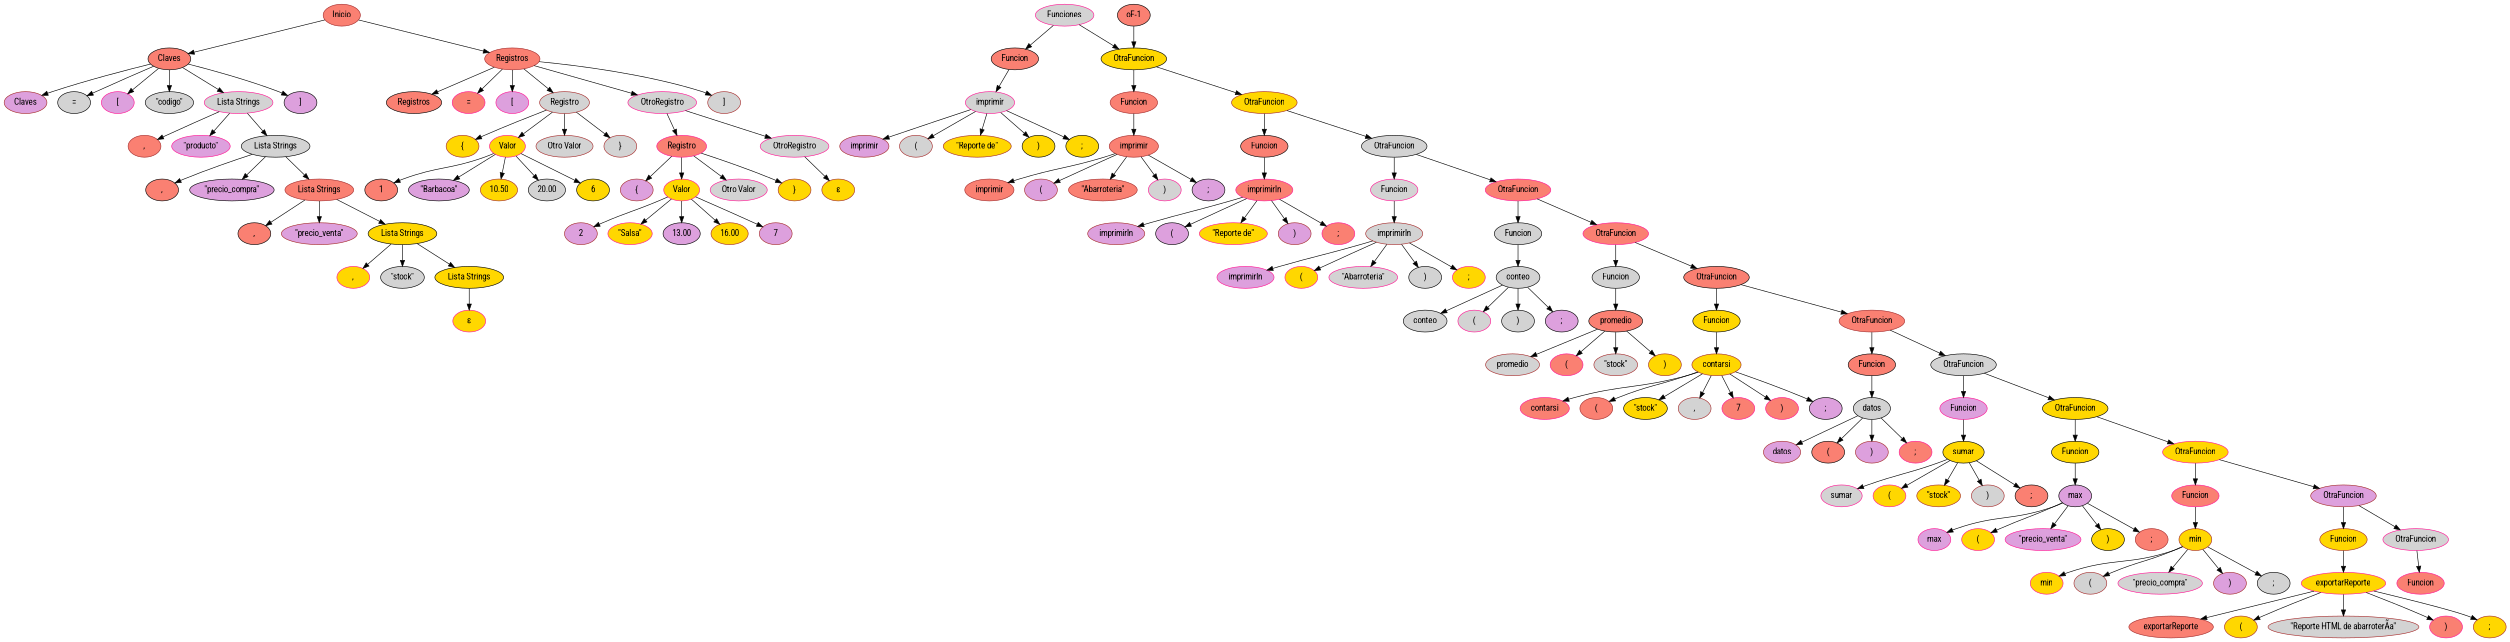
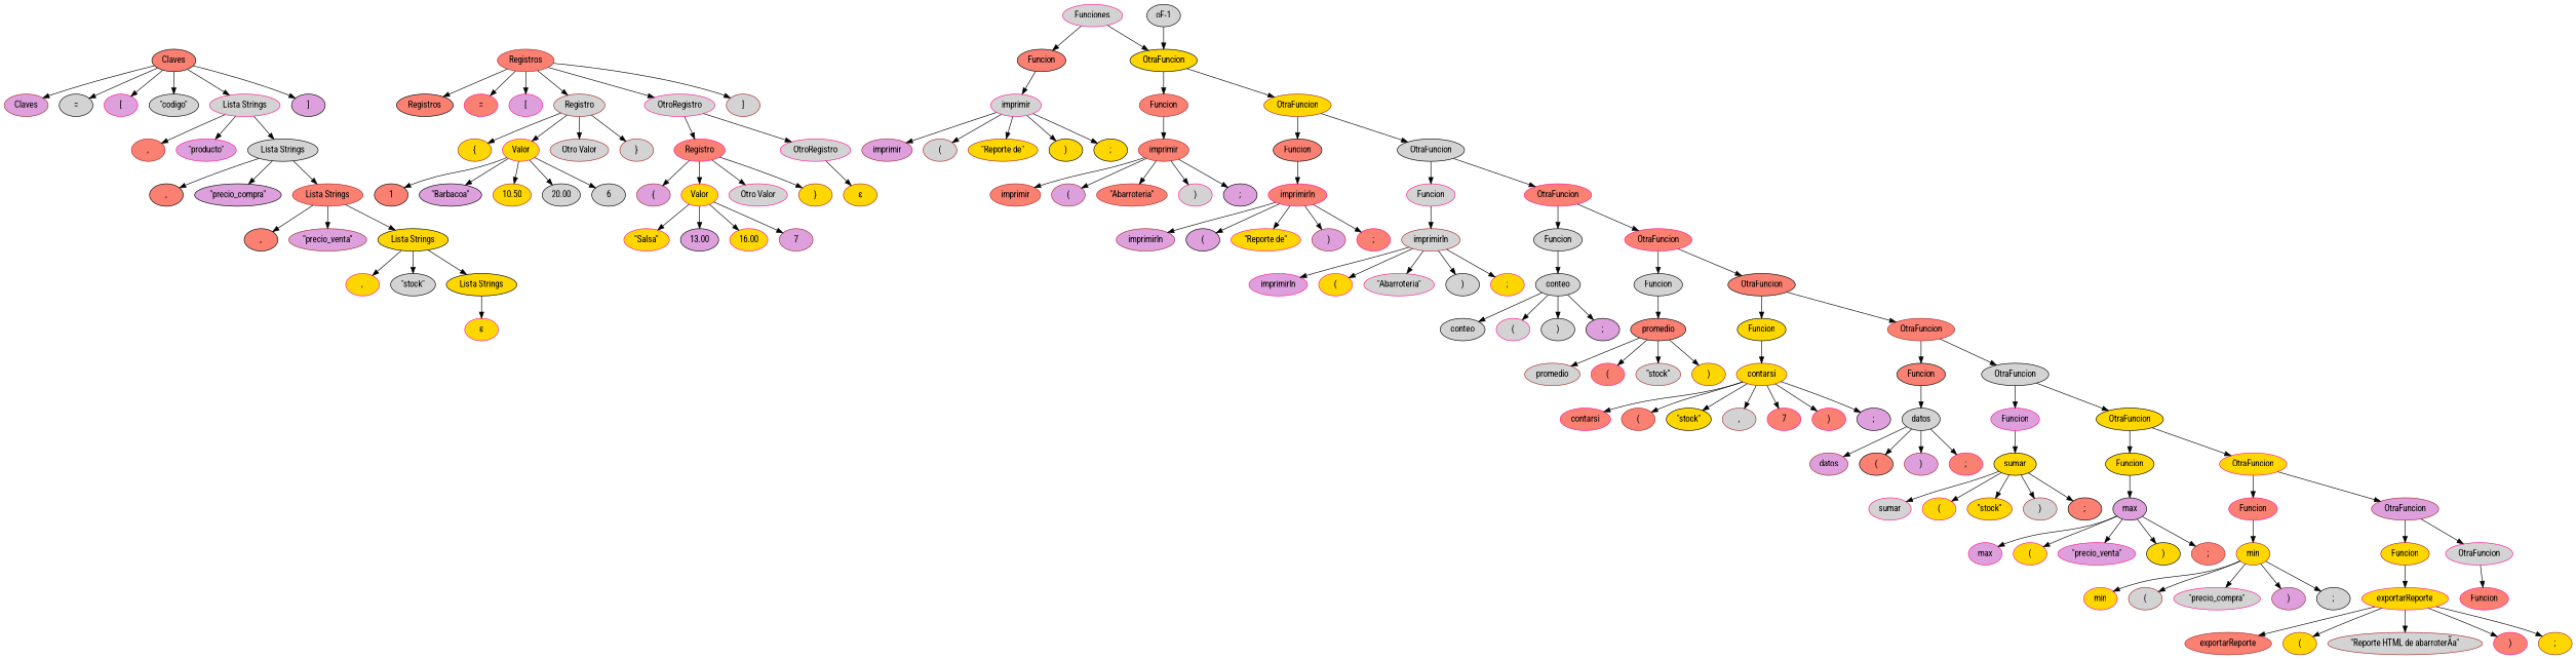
  digraph {
    fontname="Roboto Condensed"
    node [color=brown fillcolor=lightgrey fontname="Roboto Condensed" style=filled]
    edge [fontname="Roboto Condensed"]
-   n1 [fillcolor=salmon label=Inicio]
    n2 [color=black fillcolor=salmon label=Claves]
    n3 [fillcolor=salmon label=Registros]
    n4 [fillcolor=plum label=Claves]
    n5 [color=black label="="]
    n6 [color=deeppink fillcolor=plum label="["]
    n7 [color=black label="\"codigo\""]
    n8 [color=deeppink label="Lista Strings"]
    n9 [color=black fillcolor=plum label="]"]
    n10 [color=black fillcolor=salmon label=Registros]
    n11 [color=deeppink fillcolor=salmon label="="]
    n12 [color=deeppink fillcolor=plum label="["]
    n13 [label=Registro]
    n14 [color=deeppink label=OtroRegistro]
    n15 [label="]"]
    n16 [color=deeppink label=Funciones]
    n17 [color=black fillcolor=salmon label=Funcion]
    n18 [color=black fillcolor=gold label=OtraFuncion]
    n19 [fillcolor=salmon label=","]
    n20 [color=deeppink fillcolor=plum label="\"producto\""]
    n21 [color=black label="Lista Strings"]
    n22 [fillcolor=gold label="{"]
    n23 [color=deeppink fillcolor=gold label=Valor]
    n24 [label="Otro Valor"]
    n25 [label="}"]
    n26 [color=deeppink fillcolor=salmon label=Registro]
    n27 [color=deeppink label=OtroRegistro]
    n28 [color=deeppink label=imprimir]
    n29 [fillcolor=salmon label=Funcion]
    n30 [fillcolor=gold label=OtraFuncion]
    n31 [color=black fillcolor=salmon label=","]
    n32 [color=black fillcolor=plum label="\"precio_compra\""]
    n33 [fillcolor=salmon label="Lista Strings"]
    n34 [color=black fillcolor=salmon label=","]
    n35 [fillcolor=plum label="\"precio_venta\""]
    n36 [color=black fillcolor=gold label="Lista Strings"]
    n37 [color=deeppink fillcolor=gold label=","]
    n38 [color=black label="\"stock\""]
    n39 [color=black fillcolor=gold label="Lista Strings"]
    "ε" [color=deeppink fillcolor=gold]
    n41 [color=black fillcolor=salmon label=1]
    n42 [color=black fillcolor=plum label="\"Barbacoa\""]
    n43 [fillcolor=gold label=10.50]
    n44 [color=black label=20.00]
-   n45 [color=black fillcolor=gold label=6]
+   n45 [color=black label=6]
    n46 [fillcolor=plum label="{"]
    n47 [color=deeppink fillcolor=gold label=Valor]
    n48 [color=deeppink label="Otro Valor"]
    n49 [fillcolor=gold label="}"]
    n50 [fillcolor=gold label="ε"]
-   n51 [fillcolor=plum label=2]
    n52 [color=deeppink fillcolor=gold label="\"Salsa\""]
    n53 [color=black fillcolor=plum label=13.00]
-   n54 [fillcolor=gold label=16.00]
+   n54 [color=deeppink fillcolor=gold label=16.00]
    n55 [fillcolor=plum label=7]
    n56 [fillcolor=plum label=imprimir]
    n57 [label="("]
    n58 [fillcolor=gold label="\"Reporte de\""]
    n59 [color=black fillcolor=gold label=")"]
    n60 [color=black fillcolor=gold label=";"]
    n61 [fillcolor=salmon label=imprimir]
    n62 [fillcolor=salmon label=imprimir]
    n63 [fillcolor=plum label="("]
    n64 [fillcolor=salmon label="\"Abarroteria\""]
    n65 [color=deeppink label=")"]
    n66 [color=black fillcolor=plum label=";"]
    n67 [color=black fillcolor=salmon label=Funcion]
    n68 [color=black label=OtraFuncion]
-   "oF-1" [color=black fillcolor=salmon]
+   "oF-1" [color=black]
    n70 [color=deeppink fillcolor=salmon label=imprimirln]
    n71 [fillcolor=plum label=imprimirln]
    n72 [color=black fillcolor=plum label="("]
    n73 [color=deeppink fillcolor=gold label="\"Reporte de\""]
    n74 [fillcolor=plum label=")"]
    n75 [color=deeppink fillcolor=salmon label=";"]
    n76 [color=deeppink label=Funcion]
    n77 [color=deeppink fillcolor=salmon label=OtraFuncion]
    n78 [label=imprimirln]
    n79 [color=deeppink fillcolor=plum label=imprimirln]
    n80 [color=deeppink fillcolor=gold label="("]
    n81 [color=deeppink label="\"Abarroteria\""]
    n82 [color=black label=")"]
    n83 [color=deeppink fillcolor=gold label=";"]
    n84 [color=black label=Funcion]
    n85 [color=deeppink fillcolor=salmon label=OtraFuncion]
    n86 [color=black label=conteo]
    n87 [color=black label=conteo]
    n88 [color=deeppink label="("]
    n89 [color=black label=")"]
    n90 [color=black fillcolor=plum label=";"]
    n91 [color=black label=Funcion]
    n92 [color=black fillcolor=salmon label=OtraFuncion]
    n93 [color=black fillcolor=salmon label=promedio]
    n94 [label=promedio]
    n95 [color=deeppink fillcolor=salmon label="("]
    n96 [label="\"stock\""]
    n97 [fillcolor=gold label=")"]
    n98 [color=black fillcolor=gold label=Funcion]
    n99 [fillcolor=salmon label=OtraFuncion]
    n100 [fillcolor=gold label=contarsi]
    n101 [color=deeppink fillcolor=salmon label=contarsi]
    n102 [fillcolor=salmon label="("]
    n103 [color=black fillcolor=gold label="\"stock\""]
    n104 [label=","]
    n105 [color=deeppink fillcolor=salmon label=7]
    n106 [color=deeppink fillcolor=salmon label=")"]
    n107 [color=black fillcolor=plum label=";"]
    n108 [color=black fillcolor=salmon label=Funcion]
    n109 [color=black label=OtraFuncion]
    n110 [color=black label=datos]
    n111 [fillcolor=plum label=datos]
    n112 [color=black fillcolor=salmon label="("]
    n113 [fillcolor=plum label=")"]
    n114 [color=deeppink fillcolor=salmon label=";"]
    n115 [color=deeppink fillcolor=plum label=Funcion]
    n116 [color=black fillcolor=gold label=OtraFuncion]
    n117 [color=black fillcolor=gold label=sumar]
    n118 [color=deeppink label=sumar]
    n119 [color=deeppink fillcolor=gold label="("]
    n120 [fillcolor=gold label="\"stock\""]
    n121 [label=")"]
    n122 [color=black fillcolor=salmon label=";"]
    n123 [color=black fillcolor=gold label=Funcion]
    n124 [color=deeppink fillcolor=gold label=OtraFuncion]
    n125 [color=black fillcolor=plum label=max]
    n126 [color=deeppink fillcolor=plum label=max]
    n127 [color=deeppink fillcolor=gold label="("]
    n128 [color=deeppink fillcolor=plum label="\"precio_venta\""]
    n129 [color=black fillcolor=gold label=")"]
    n130 [fillcolor=salmon label=";"]
    n131 [color=deeppink fillcolor=salmon label=Funcion]
    n132 [fillcolor=plum label=OtraFuncion]
    n133 [fillcolor=gold label=min]
    n134 [color=deeppink fillcolor=gold label=min]
    n135 [label="("]
    n136 [color=deeppink label="\"precio_compra\""]
    n137 [fillcolor=plum label=")"]
    n138 [color=black label=";"]
    n139 [fillcolor=gold label=Funcion]
    n140 [color=deeppink label=OtraFuncion]
    n141 [color=deeppink fillcolor=gold label=exportarReporte]
    n142 [fillcolor=salmon label=exportarReporte]
    n143 [fillcolor=gold label="("]
    n144 [label="\"Reporte HTML de abarroterÃ­a\""]
    n145 [color=deeppink fillcolor=salmon label=")"]
    n146 [fillcolor=gold label=";"]
    n147 [color=deeppink fillcolor=salmon label=Funcion]
-   n1 -> n2
-   n1 -> n3
    n2 -> n4
    n2 -> n5
    n2 -> n6
    n2 -> n7
    n2 -> n8
    n2 -> n9
    n3 -> n10
    n3 -> n11
    n3 -> n12
    n3 -> n13
    n3 -> n14
    n3 -> n15
    n8 -> n19
    n8 -> n20
    n8 -> n21
    n13 -> n22
    n13 -> n23
    n13 -> n24
    n13 -> n25
    n14 -> n26
    n14 -> n27
    n16 -> n17
    n16 -> n18
    n17 -> n28
    n18 -> n29
    n18 -> n30
    n21 -> n31
    n21 -> n32
    n21 -> n33
    n23 -> n41
    n23 -> n42
    n23 -> n43
    n23 -> n44
    n23 -> n45
    n26 -> n46
    n26 -> n47
    n26 -> n48
    n26 -> n49
    n27 -> n50
    n28 -> n56
    n28 -> n57
    n28 -> n58
    n28 -> n59
    n28 -> n60
    n29 -> n61
    n30 -> n67
    n30 -> n68
    n33 -> n34
    n33 -> n35
    n33 -> n36
    n36 -> n37
    n36 -> n38
    n36 -> n39
    n39 -> "ε"
-   n47 -> n51
    n47 -> n52
    n47 -> n53
    n47 -> n54
    n47 -> n55
    n61 -> n62
    n61 -> n63
    n61 -> n64
    n61 -> n65
    n61 -> n66
    n67 -> n70
    n68 -> n76
    n68 -> n77
    "oF-1" -> n18
    n70 -> n71
    n70 -> n72
    n70 -> n73
    n70 -> n74
    n70 -> n75
    n76 -> n78
    n77 -> n84
    n77 -> n85
    n78 -> n79
    n78 -> n80
    n78 -> n81
    n78 -> n82
    n78 -> n83
    n84 -> n86
    n85 -> n91
    n85 -> n92
    n86 -> n87
    n86 -> n88
    n86 -> n89
    n86 -> n90
    n91 -> n93
    n92 -> n98
    n92 -> n99
    n93 -> n94
    n93 -> n95
    n93 -> n96
    n93 -> n97
    n98 -> n100
    n99 -> n108
    n99 -> n109
    n100 -> n101
    n100 -> n102
    n100 -> n103
    n100 -> n104
    n100 -> n105
    n100 -> n106
    n100 -> n107
    n108 -> n110
    n109 -> n115
    n109 -> n116
    n110 -> n111
    n110 -> n112
    n110 -> n113
    n110 -> n114
    n115 -> n117
    n116 -> n123
    n116 -> n124
    n117 -> n118
    n117 -> n119
    n117 -> n120
    n117 -> n121
    n117 -> n122
    n123 -> n125
    n124 -> n131
    n124 -> n132
    n125 -> n126
    n125 -> n127
    n125 -> n128
    n125 -> n129
    n125 -> n130
    n131 -> n133
    n132 -> n139
    n132 -> n140
    n133 -> n134
    n133 -> n135
    n133 -> n136
    n133 -> n137
    n133 -> n138
    n139 -> n141
    n140 -> n147
    n141 -> n142
    n141 -> n143
    n141 -> n144
    n141 -> n145
    n141 -> n146
  }
